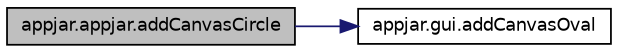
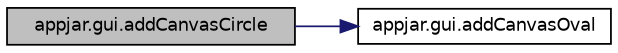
  digraph {
    rankdir=LR
    node [color=black fontname=Helvetica fontsize=10 shape=record style=filled]
-   n1 [fillcolor=grey75 fontcolor=black height=0.2 label="appjar.appjar.addCanvasCircle" width=0.4]
+   n1 [fillcolor=grey75 fontcolor=black height=0.2 label="appjar.gui.addCanvasCircle" width=0.4]
    n2 [fillcolor=white height=0.2 label="appjar.gui.addCanvasOval" width=0.4]
    n1 -> n2 [color=midnightblue fontname=Helvetica fontsize=10 labelfontname=Helvetica labelfontsize=10 style=solid]
  }
